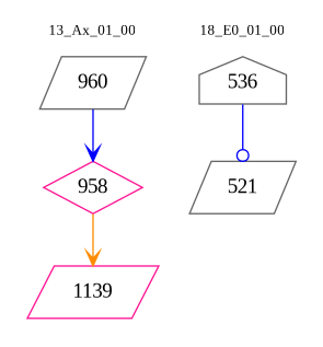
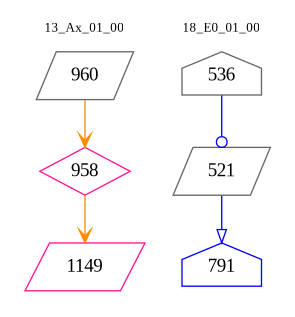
  digraph {
    fontname="Liberation Serif"
    node [color=gray40 fontname="Liberation Serif" shape=parallelogram]
    edge [arrowhead=vee color=darkorange fontname="Liberation Serif"]
    n1 [label=960]
    n2 [color=deeppink label=958 shape=diamond]
-   n3 [color=deeppink label=1139]
+   n3 [color=deeppink label=1149]
    n4 [label=536 shape=house]
    n5 [label=521]
+   n6 [color=blue label=791 shape=house]
    subgraph cluster_1 {
      color=white
      fontsize=10
      label="13_Ax_01_00"
      n1
      n2
      n3
    }
    subgraph cluster_2 {
      color=white
      fontsize=10
      label="18_E0_01_00"
      n4
      n5
+     n6
    }
-   n1 -> n2 [color=blue]
+   n1 -> n2
    n2 -> n3
    n4 -> n5 [arrowhead=odot color=blue]
+   n5 -> n6 [arrowhead=onormal color=blue]
  }
